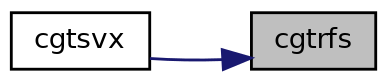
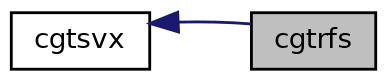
  digraph {
    rankdir=RL
    node [color=black fontname=Helvetica fontsize=10 shape=record style=filled]
    n1 [fillcolor=grey75 fontcolor=black height=0.2 label=cgtrfs width=0.4]
    n2 [fillcolor=white height=0.2 label=cgtsvx width=0.4]
-   n1 -> n2 [color=midnightblue dir=back fontname=Helvetica fontsize=10 labelfontname=Helvetica labelfontsize=10 style=solid]
+   n2 -> n1 [color=midnightblue dir=back fontname=Helvetica fontsize=10 labelfontname=Helvetica labelfontsize=10 style=solid]
  }
